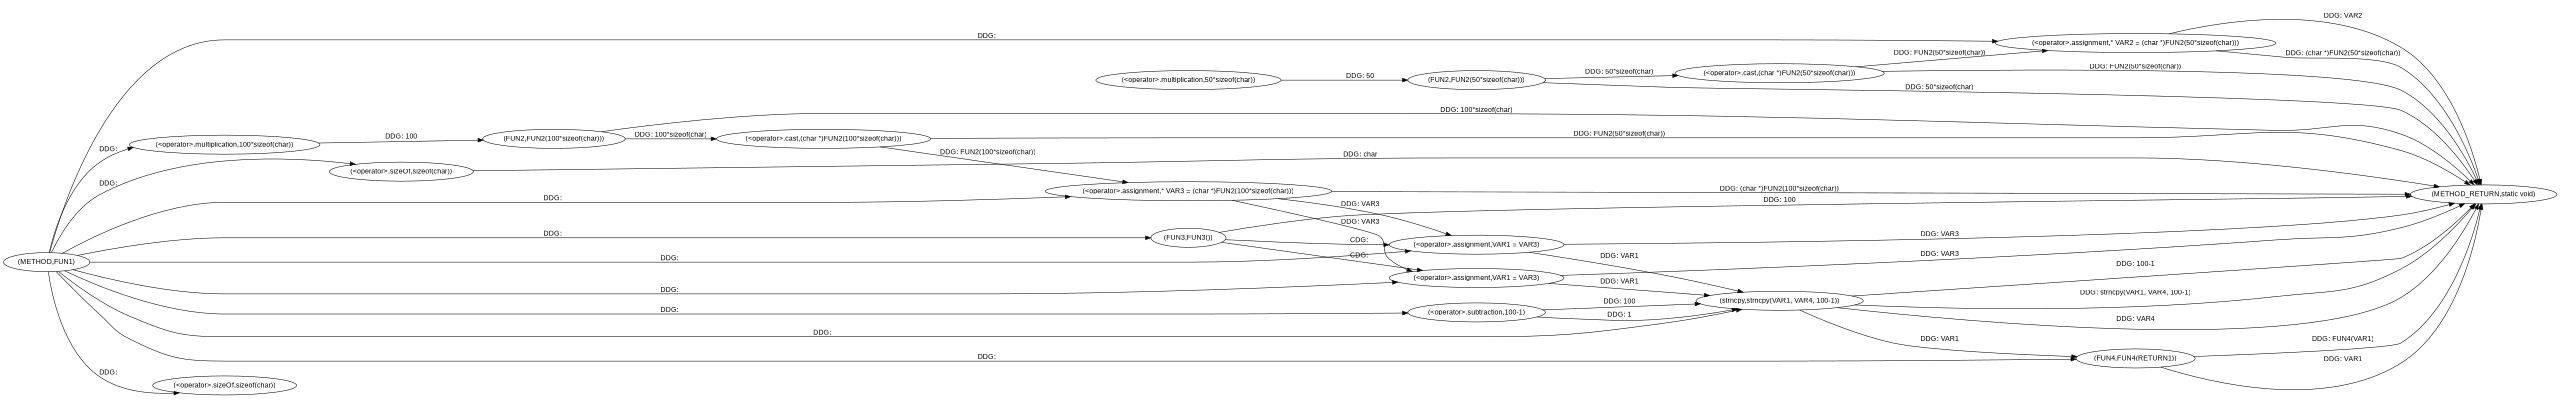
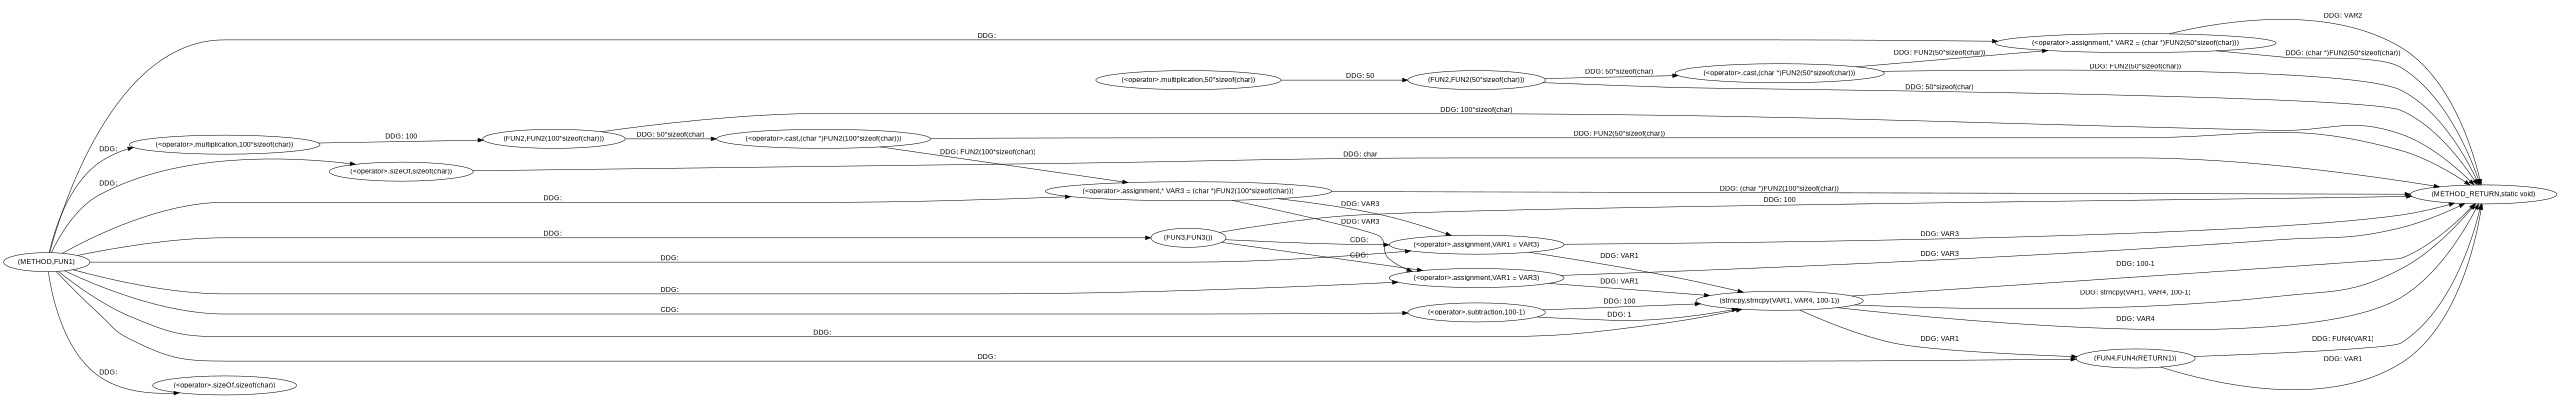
  digraph {
    fontname="Liberation Sans"
    rankdir=LR
    node [fontname="Liberation Sans"]
    edge [fontname="Liberation Sans"]
    n1 [label="(METHOD,FUN1)"]
    n2 [label="(<operator>.assignment,* VAR2 = (char *)FUN2(50*sizeof(char)))"]
    n3 [label="(<operator>.sizeOf,sizeof(char))"]
    n4 [label="(<operator>.assignment,* VAR3 = (char *)FUN2(100*sizeof(char)))"]
    n5 [label="(<operator>.multiplication,100*sizeof(char))"]
    n6 [label="(<operator>.sizeOf,sizeof(char))"]
    n7 [label="(FUN3,FUN3())"]
    n8 [label="(<operator>.assignment,VAR1 = VAR3)"]
    n9 [label="(<operator>.assignment,VAR1 = VAR3)"]
    n10 [label="(strncpy,strncpy(VAR1, VAR4, 100-1))"]
    n11 [label="(<operator>.subtraction,100-1)"]
    n12 [label="(FUN4,FUN4(RETURN1))"]
    n13 [label="(METHOD_RETURN,static void)"]
    n14 [label="(<operator>.multiplication,50*sizeof(char))"]
    n15 [label="(FUN2,FUN2(50*sizeof(char)))"]
    n16 [label="(FUN2,FUN2(100*sizeof(char)))"]
    n17 [label="(<operator>.cast,(char *)FUN2(50*sizeof(char)))"]
    n18 [label="(<operator>.cast,(char *)FUN2(100*sizeof(char)))"]
    n1 -> n2 [label="DDG: "]
    n1 -> n3 [label="DDG: "]
    n1 -> n4 [label="DDG: "]
    n1 -> n5 [label="DDG: "]
    n1 -> n6 [label="DDG: "]
    n1 -> n7 [label="DDG: "]
    n1 -> n8 [label="DDG: "]
    n1 -> n9 [label="DDG: "]
    n1 -> n10 [label="DDG: "]
-   n1 -> n11 [label="DDG: "]
+   n1 -> n11 [label="CDG: "]
    n1 -> n12 [label="DDG: "]
    n2 -> n13 [label="DDG: VAR2"]
    n2 -> n13 [label="DDG: (char *)FUN2(50*sizeof(char))"]
    n4 -> n8 [label="DDG: VAR3"]
    n4 -> n9 [label="DDG: VAR3"]
    n4 -> n13 [label="DDG: (char *)FUN2(100*sizeof(char))"]
    n5 -> n16 [label="DDG: 100"]
    n6 -> n13 [label="DDG: char"]
    n7 -> n8 [label="CDG: "]
    n7 -> n9 [label="CDG: "]
    n7 -> n13 [label="DDG: 100"]
    n8 -> n10 [label="DDG: VAR1"]
    n8 -> n13 [label="DDG: VAR3"]
    n9 -> n10 [label="DDG: VAR1"]
    n9 -> n13 [label="DDG: VAR3"]
    n10 -> n12 [label="DDG: VAR1"]
    n10 -> n13 [label="DDG: 100-1"]
    n10 -> n13 [label="DDG: strncpy(VAR1, VAR4, 100-1)"]
    n10 -> n13 [label="DDG: VAR4"]
    n11 -> n10 [label="DDG: 100"]
    n11 -> n10 [label="DDG: 1"]
    n12 -> n13 [label="DDG: FUN4(VAR1)"]
    n12 -> n13 [label="DDG: VAR1"]
    n14 -> n15 [label="DDG: 50"]
    n15 -> n13 [label="DDG: 50*sizeof(char)"]
    n15 -> n17 [label="DDG: 50*sizeof(char)"]
    n16 -> n13 [label="DDG: 100*sizeof(char)"]
-   n16 -> n18 [label="DDG: 100*sizeof(char)"]
+   n16 -> n18 [label="DDG: 50*sizeof(char)"]
    n17 -> n2 [label="DDG: FUN2(50*sizeof(char))"]
    n17 -> n13 [label="DDG: FUN2(50*sizeof(char))"]
    n18 -> n4 [label="DDG: FUN2(100*sizeof(char))"]
    n18 -> n13 [label="DDG: FUN2(50*sizeof(char))"]
  }
